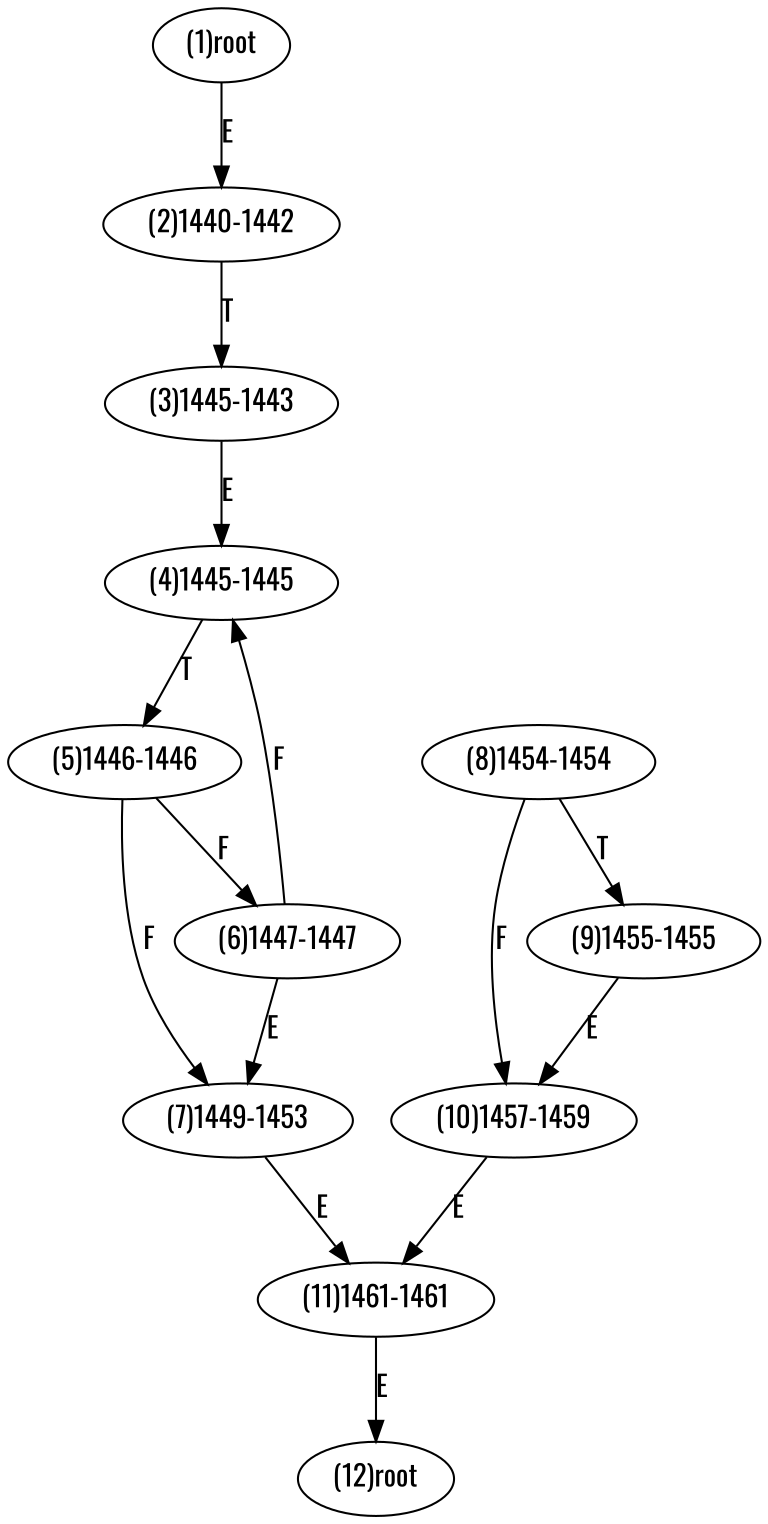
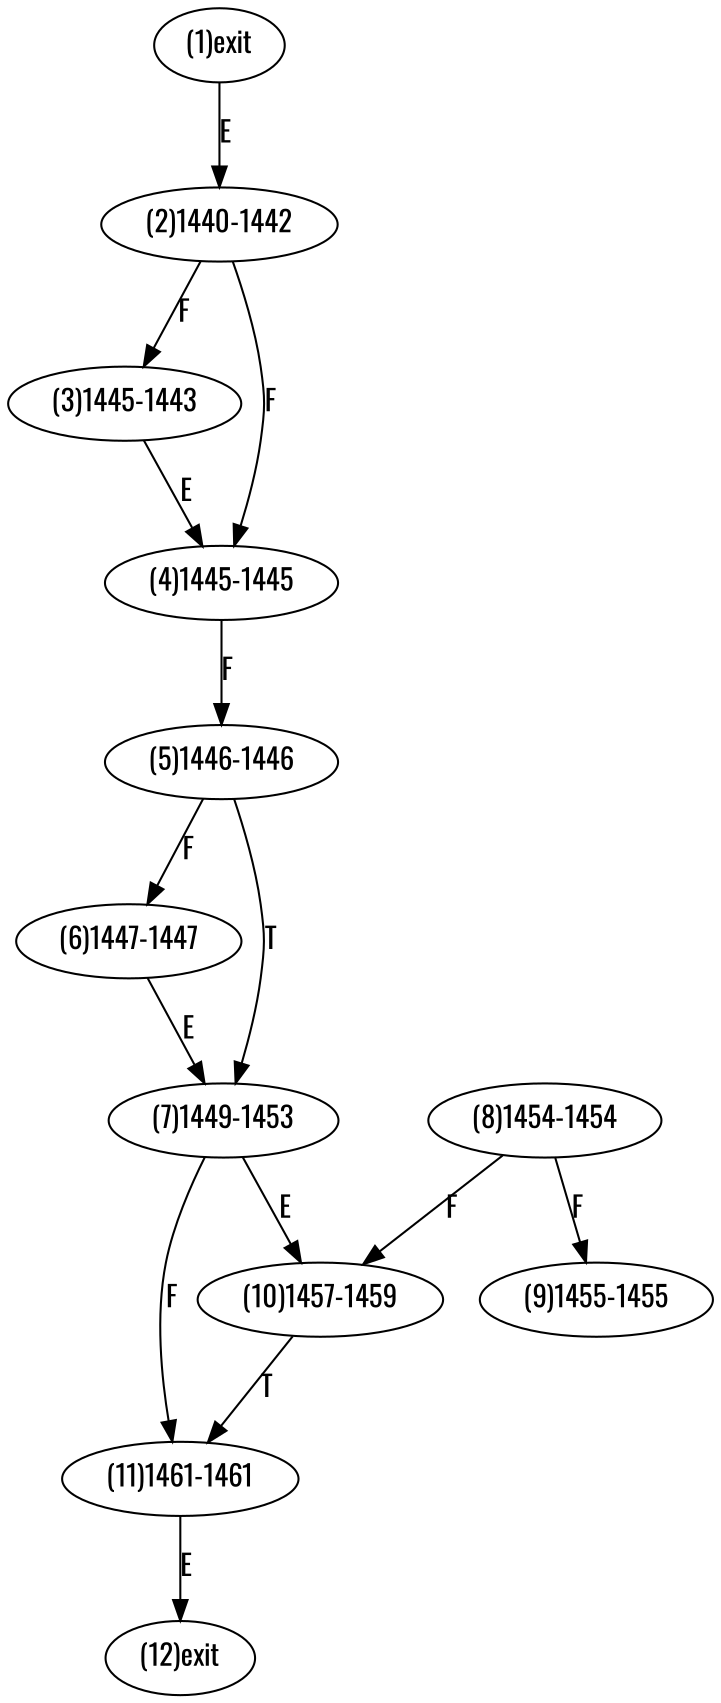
  digraph {
    fontname=Oswald
    node [fontname=Oswald]
    edge [fontname=Oswald]
-   n1 [label="(1)root"]
+   n1 [label="(1)exit"]
    n2 [label="(2)1440-1442"]
    n3 [label="(3)1445-1443"]
    n4 [label="(4)1445-1445"]
    n5 [label="(5)1446-1446"]
    n6 [label="(6)1447-1447"]
    n7 [label="(7)1449-1453"]
    n8 [label="(8)1454-1454"]
    n9 [label="(9)1455-1455"]
    n10 [label="(10)1457-1459"]
    n11 [label="(11)1461-1461"]
-   n12 [label="(12)root"]
+   n12 [label="(12)exit"]
    n1 -> n2 [label=E]
-   n2 -> n3 [label=T]
-   n6 -> n4 [label=F]
+   n2 -> n3 [label=F]
+   n2 -> n4 [label=F]
    n3 -> n4 [label=E]
-   n4 -> n5 [label=T]
+   n4 -> n5 [label=F]
    n5 -> n6 [label=F]
-   n5 -> n7 [label=F]
+   n5 -> n7 [label=T]
    n6 -> n7 [label=E]
-   n7 -> n11 [label=E]
-   n8 -> n9 [label=T]
+   n7 -> n11 [label=F]
+   n8 -> n9 [label=F]
    n8 -> n10 [label=F]
-   n9 -> n10 [label=E]
-   n10 -> n11 [label=E]
+   n7 -> n10 [label=E]
+   n10 -> n11 [label=T]
    n11 -> n12 [label=E]
  }
